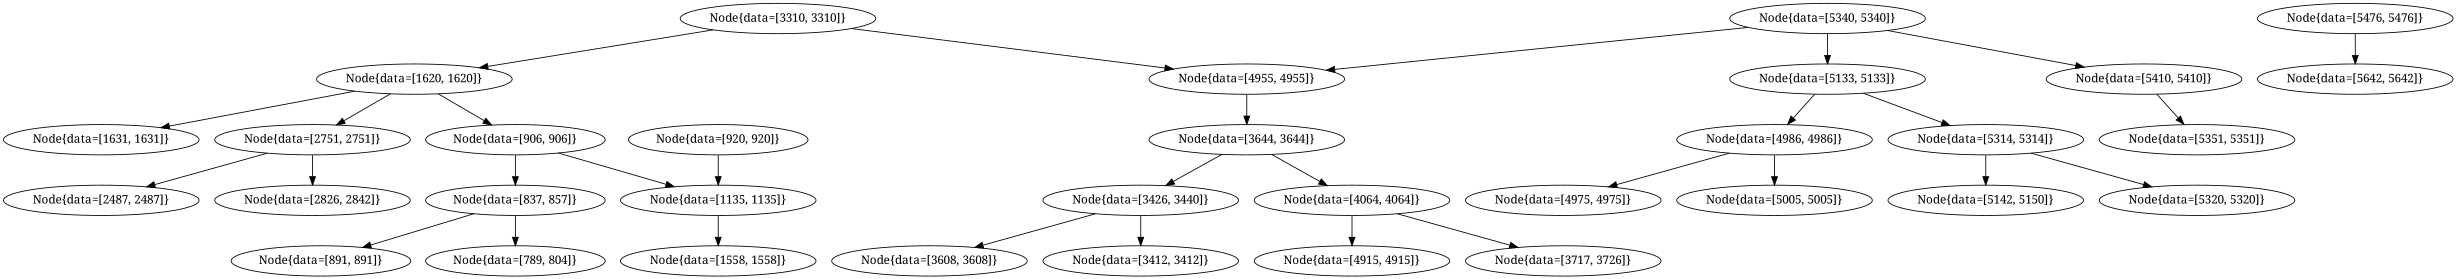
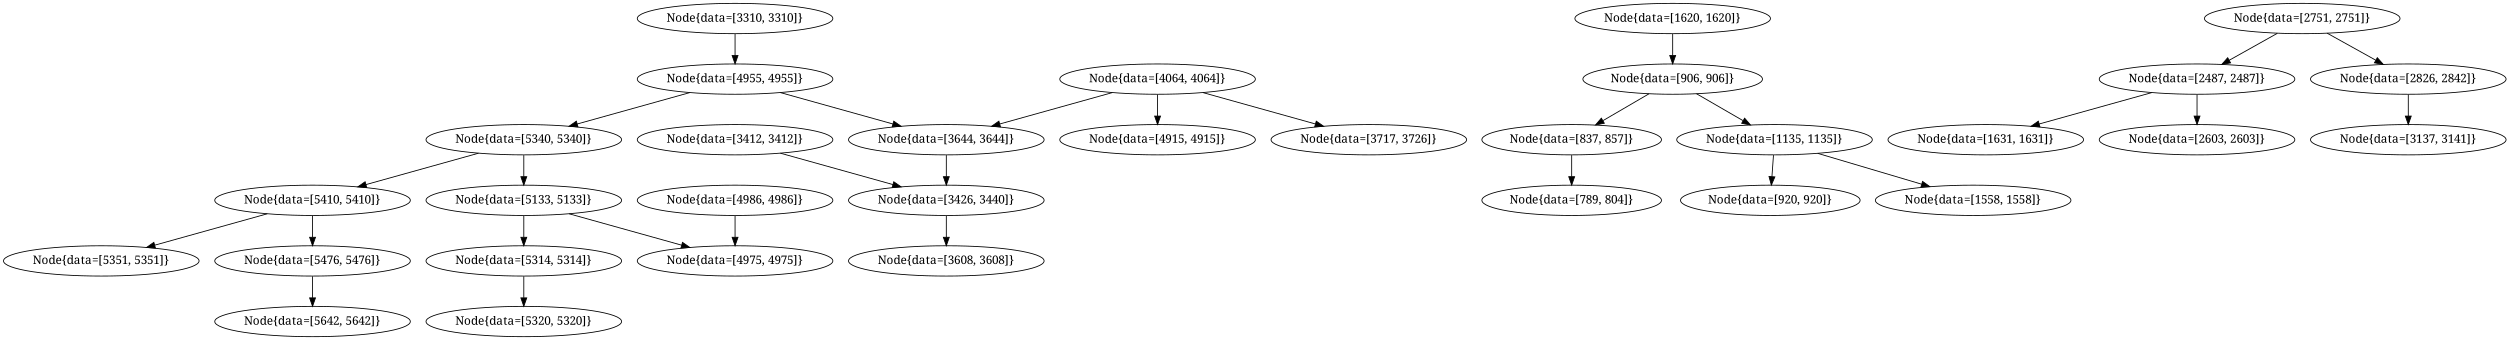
  digraph {
    fontname="Noto Serif"
    node [fontname="Noto Serif"]
    edge [fontname="Noto Serif"]
    n1 [label="Node{data=[3310, 3310]}"]
    n2 [label="Node{data=[1620, 1620]}"]
    n3 [label="Node{data=[4955, 4955]}"]
    n4 [label="Node{data=[906, 906]}"]
    n5 [label="Node{data=[2751, 2751]}"]
    n6 [label="Node{data=[3644, 3644]}"]
    n7 [label="Node{data=[5340, 5340]}"]
    n8 [label="Node{data=[837, 857]}"]
    n9 [label="Node{data=[1135, 1135]}"]
    n10 [label="Node{data=[2487, 2487]}"]
    n11 [label="Node{data=[2826, 2842]}"]
    n12 [label="Node{data=[789, 804]}"]
-   n13 [label="Node{data=[891, 891]}"]
    n14 [label="Node{data=[920, 920]}"]
    n15 [label="Node{data=[1558, 1558]}"]
    n16 [label="Node{data=[1631, 1631]}"]
+   n17 [label="Node{data=[2603, 2603]}"]
+   n18 [label="Node{data=[3137, 3141]}"]
    n19 [label="Node{data=[3426, 3440]}"]
    n20 [label="Node{data=[4064, 4064]}"]
    n21 [label="Node{data=[5133, 5133]}"]
    n22 [label="Node{data=[5410, 5410]}"]
    n23 [label="Node{data=[3412, 3412]}"]
    n24 [label="Node{data=[3608, 3608]}"]
    n25 [label="Node{data=[3717, 3726]}"]
    n26 [label="Node{data=[4915, 4915]}"]
    n27 [label="Node{data=[4986, 4986]}"]
    n28 [label="Node{data=[5314, 5314]}"]
    n29 [label="Node{data=[5351, 5351]}"]
    n30 [label="Node{data=[5476, 5476]}"]
    n31 [label="Node{data=[4975, 4975]}"]
-   n32 [label="Node{data=[5005, 5005]}"]
-   n33 [label="Node{data=[5142, 5150]}"]
    n34 [label="Node{data=[5320, 5320]}"]
    n35 [label="Node{data=[5642, 5642]}"]
-   n1 -> n2
    n1 -> n3
    n2 -> n4
-   n2 -> n5
    n3 -> n6
-   n7 -> n3
+   n3 -> n7
    n4 -> n8
    n4 -> n9
    n5 -> n10
    n5 -> n11
    n6 -> n19
-   n6 -> n20
+   n20 -> n6
    n7 -> n21
    n7 -> n22
    n8 -> n12
-   n8 -> n13
-   n14 -> n9
+   n9 -> n14
    n9 -> n15
-   n2 -> n16
-   n19 -> n23
+   n10 -> n16
+   n10 -> n17
+   n11 -> n18
+   n23 -> n19
    n19 -> n24
    n20 -> n25
    n20 -> n26
-   n21 -> n27
+   n21 -> n31
    n21 -> n28
    n22 -> n29
+   n22 -> n30
    n27 -> n31
-   n27 -> n32
-   n28 -> n33
    n28 -> n34
    n30 -> n35
  }
